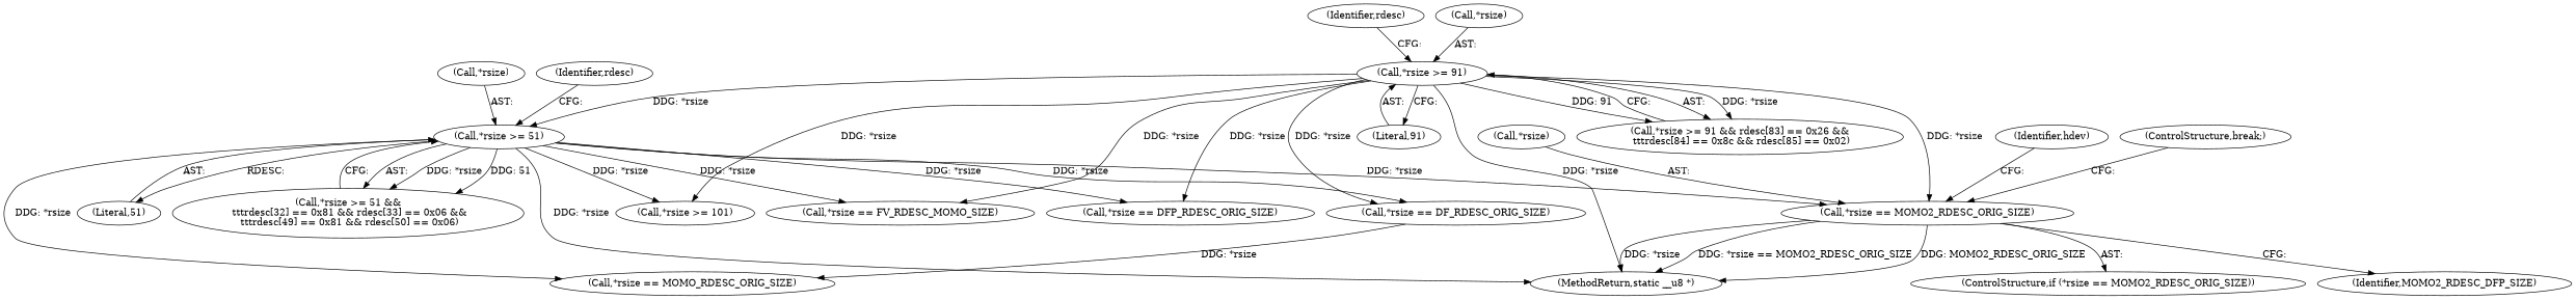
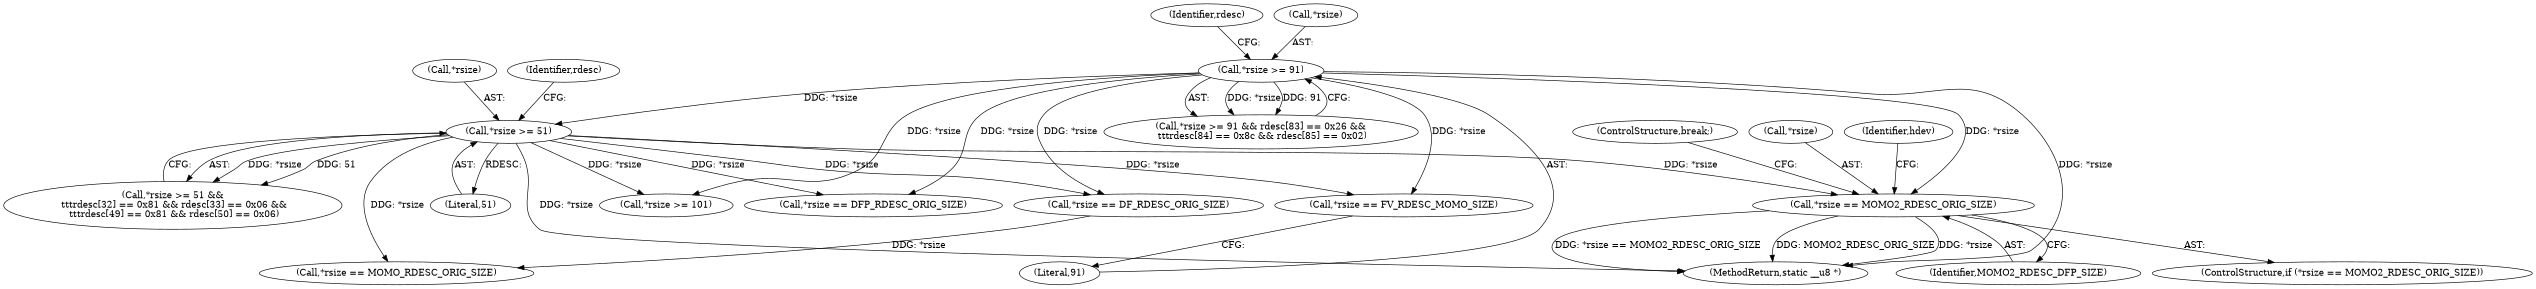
  digraph {
    n1 [label="(Call,*rsize == MOMO2_RDESC_ORIG_SIZE)"]
    n2 [label="(MethodReturn,static __u8 *)"]
    n3 [label="(ControlStructure,if (*rsize == MOMO2_RDESC_ORIG_SIZE))"]
    n4 [label="(Identifier,MOMO2_RDESC_DFP_SIZE)"]
    n5 [label="(Call,*rsize >= 91)"]
    n6 [label="(Call,*rsize >= 51)"]
    n7 [label="(Call,*rsize == FV_RDESC_MOMO_SIZE)"]
    n8 [label="(Call,*rsize >= 101)"]
    n9 [label="(Call,*rsize == DF_RDESC_ORIG_SIZE)"]
    n10 [label="(Call,*rsize == DFP_RDESC_ORIG_SIZE)"]
    n11 [label="(Literal,91)"]
    n12 [label="(Call,*rsize >= 91 && rdesc[83] == 0x26 &&\n \t\t\trdesc[84] == 0x8c && rdesc[85] == 0x02)"]
    n13 [label="(Call,*rsize == MOMO_RDESC_ORIG_SIZE)"]
    n14 [label="(Literal,51)"]
    n15 [label="(Call,*rsize >= 51 &&\n \t\t\trdesc[32] == 0x81 && rdesc[33] == 0x06 &&\n \t\t\trdesc[49] == 0x81 && rdesc[50] == 0x06)"]
    n16 [label="(Identifier,hdev)"]
    n17 [label="(Identifier,rdesc)"]
    n18 [label="(Call,*rsize)"]
    n19 [label="(ControlStructure,break;)"]
    n20 [label="(Identifier,rdesc)"]
    n21 [label="(Call,*rsize)"]
    n22 [label="(Call,*rsize)"]
    n1 -> n2 [label="DDG: *rsize == MOMO2_RDESC_ORIG_SIZE"]
    n1 -> n2 [label="DDG: MOMO2_RDESC_ORIG_SIZE"]
    n1 -> n2 [label="DDG: *rsize"]
    n1 -> n3 [label="AST: "]
    n1 -> n4 [label="CFG: "]
+   n4 -> n1 [label="AST: "]
    n5 -> n1 [label="DDG: *rsize"]
    n5 -> n2 [label="DDG: *rsize"]
    n5 -> n6 [label="DDG: *rsize"]
    n5 -> n7 [label="DDG: *rsize"]
    n5 -> n8 [label="DDG: *rsize"]
    n5 -> n9 [label="DDG: *rsize"]
    n5 -> n10 [label="DDG: *rsize"]
-   n5 -> n11 [label="CFG: "]
+   n7 -> n11 [label="CFG: "]
    n5 -> n12 [label="AST: "]
    n5 -> n12 [label="DDG: *rsize"]
    n5 -> n12 [label="DDG: 91"]
    n6 -> n1 [label="DDG: *rsize"]
    n6 -> n2 [label="DDG: *rsize"]
    n6 -> n7 [label="DDG: *rsize"]
    n6 -> n8 [label="DDG: *rsize"]
    n6 -> n9 [label="DDG: *rsize"]
    n6 -> n10 [label="DDG: *rsize"]
    n6 -> n13 [label="DDG: *rsize"]
    n6 -> n14 [label="RDESC: "]
    n6 -> n15 [label="AST: "]
    n6 -> n15 [label="DDG: *rsize"]
    n6 -> n15 [label="DDG: 51"]
    n9 -> n13 [label="DDG: *rsize"]
    n11 -> n5 [label="AST: "]
    n12 -> n5 [label="CFG: "]
    n14 -> n6 [label="AST: "]
    n15 -> n6 [label="CFG: "]
    n16 -> n1 [label="CFG: "]
    n17 -> n5 [label="CFG: "]
    n18 -> n6 [label="AST: "]
    n19 -> n1 [label="CFG: "]
    n20 -> n6 [label="CFG: "]
    n21 -> n5 [label="AST: "]
    n22 -> n1 [label="AST: "]
  }
